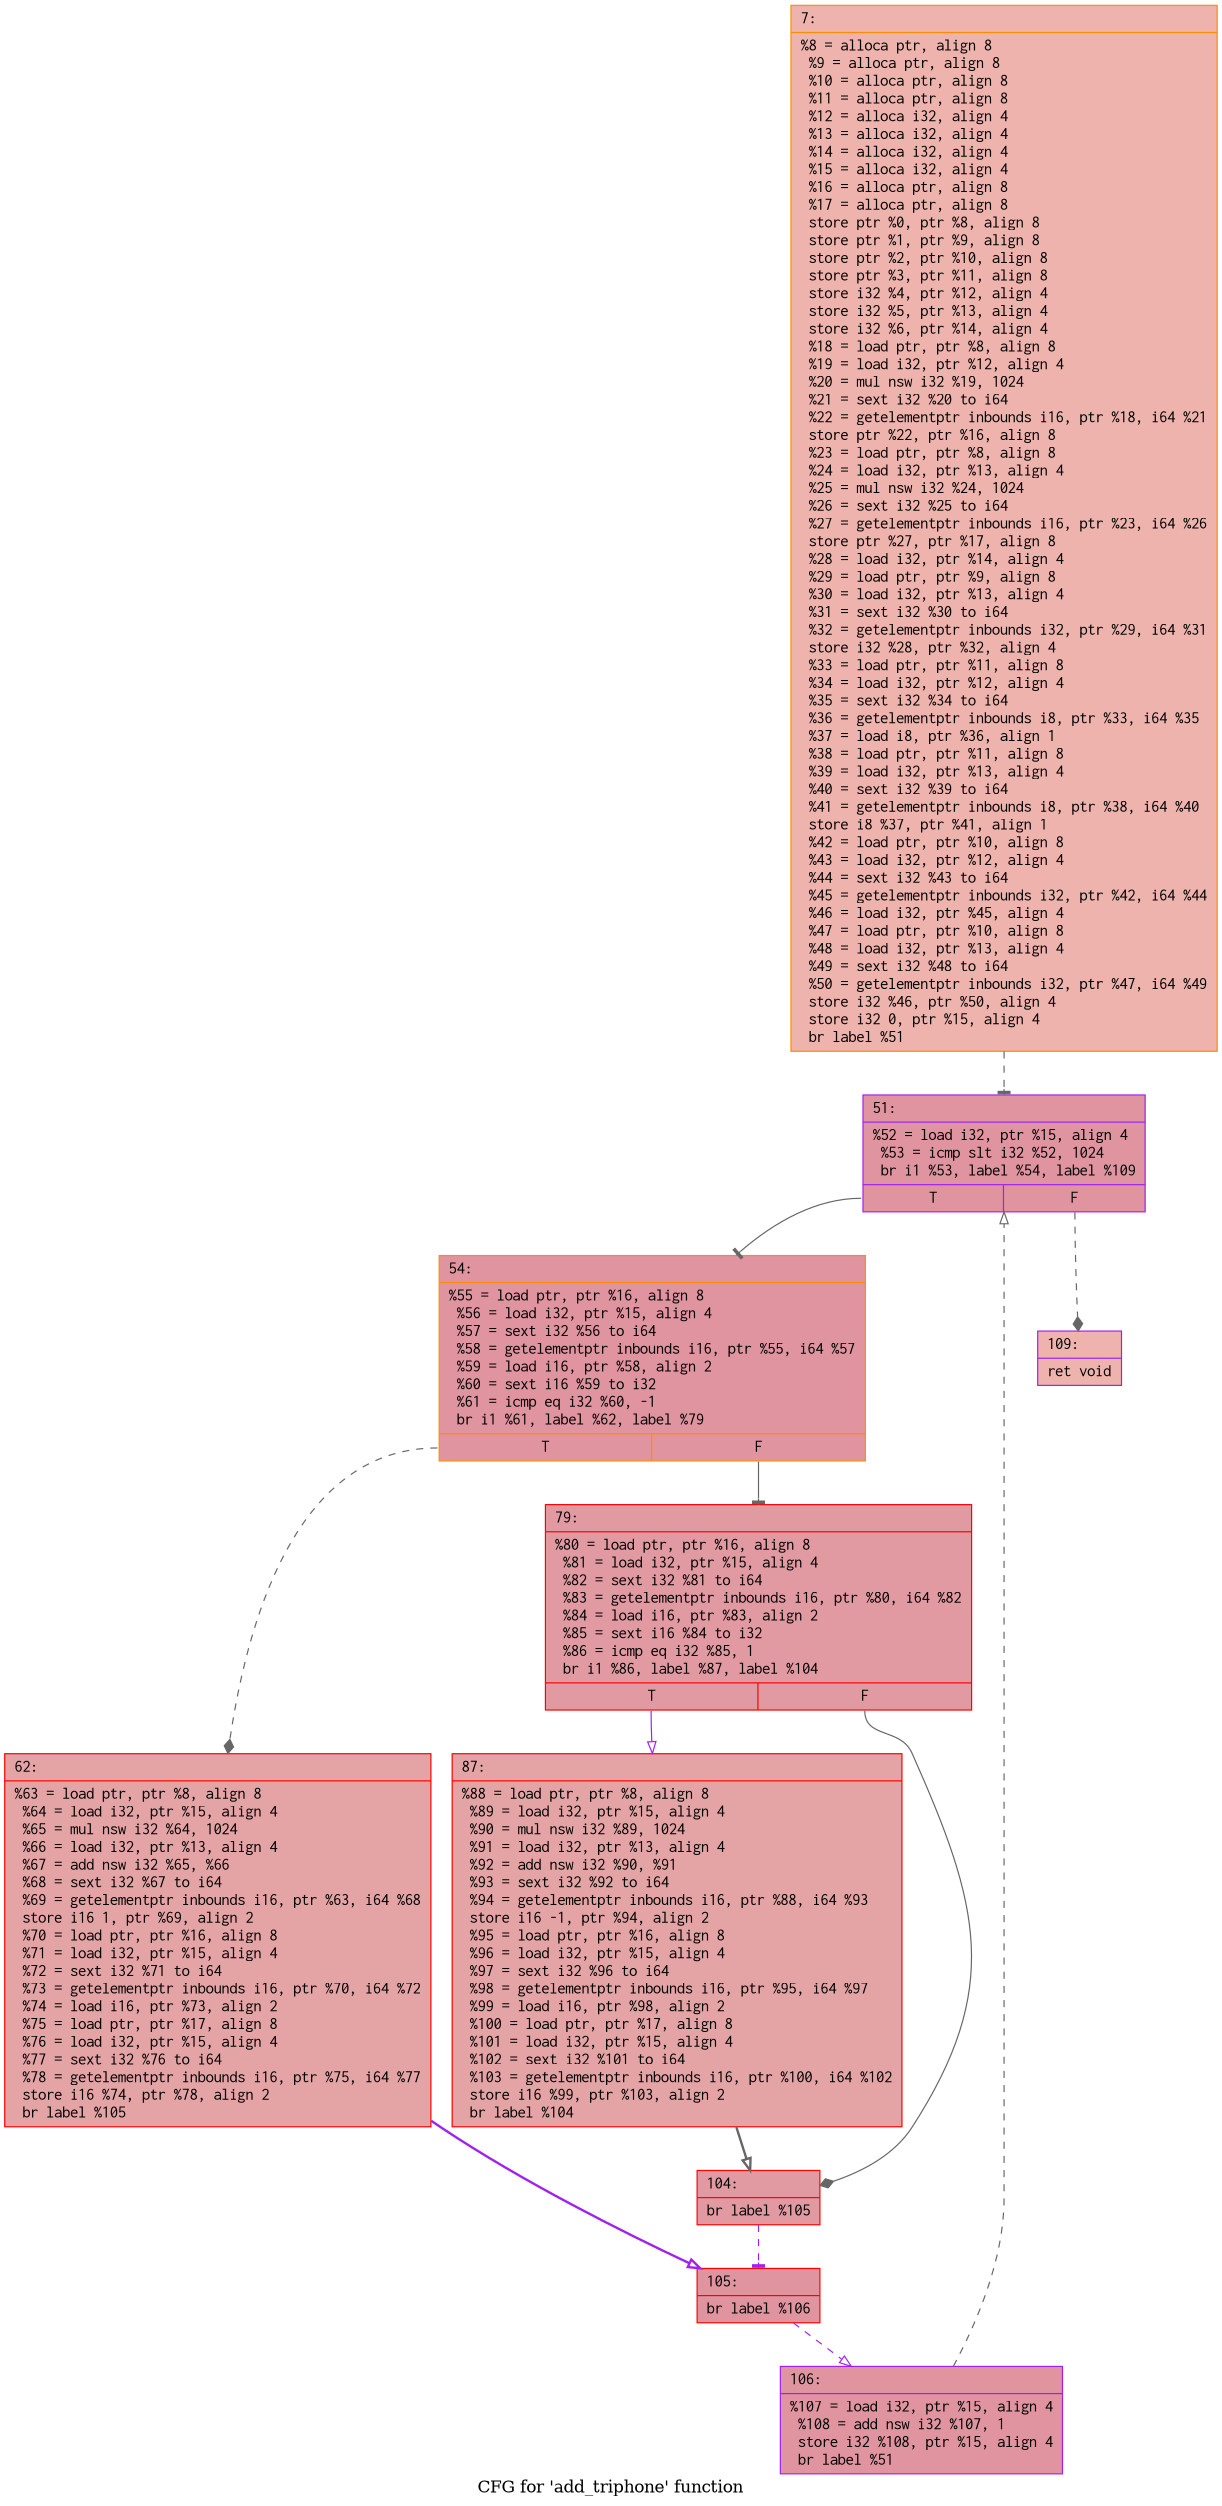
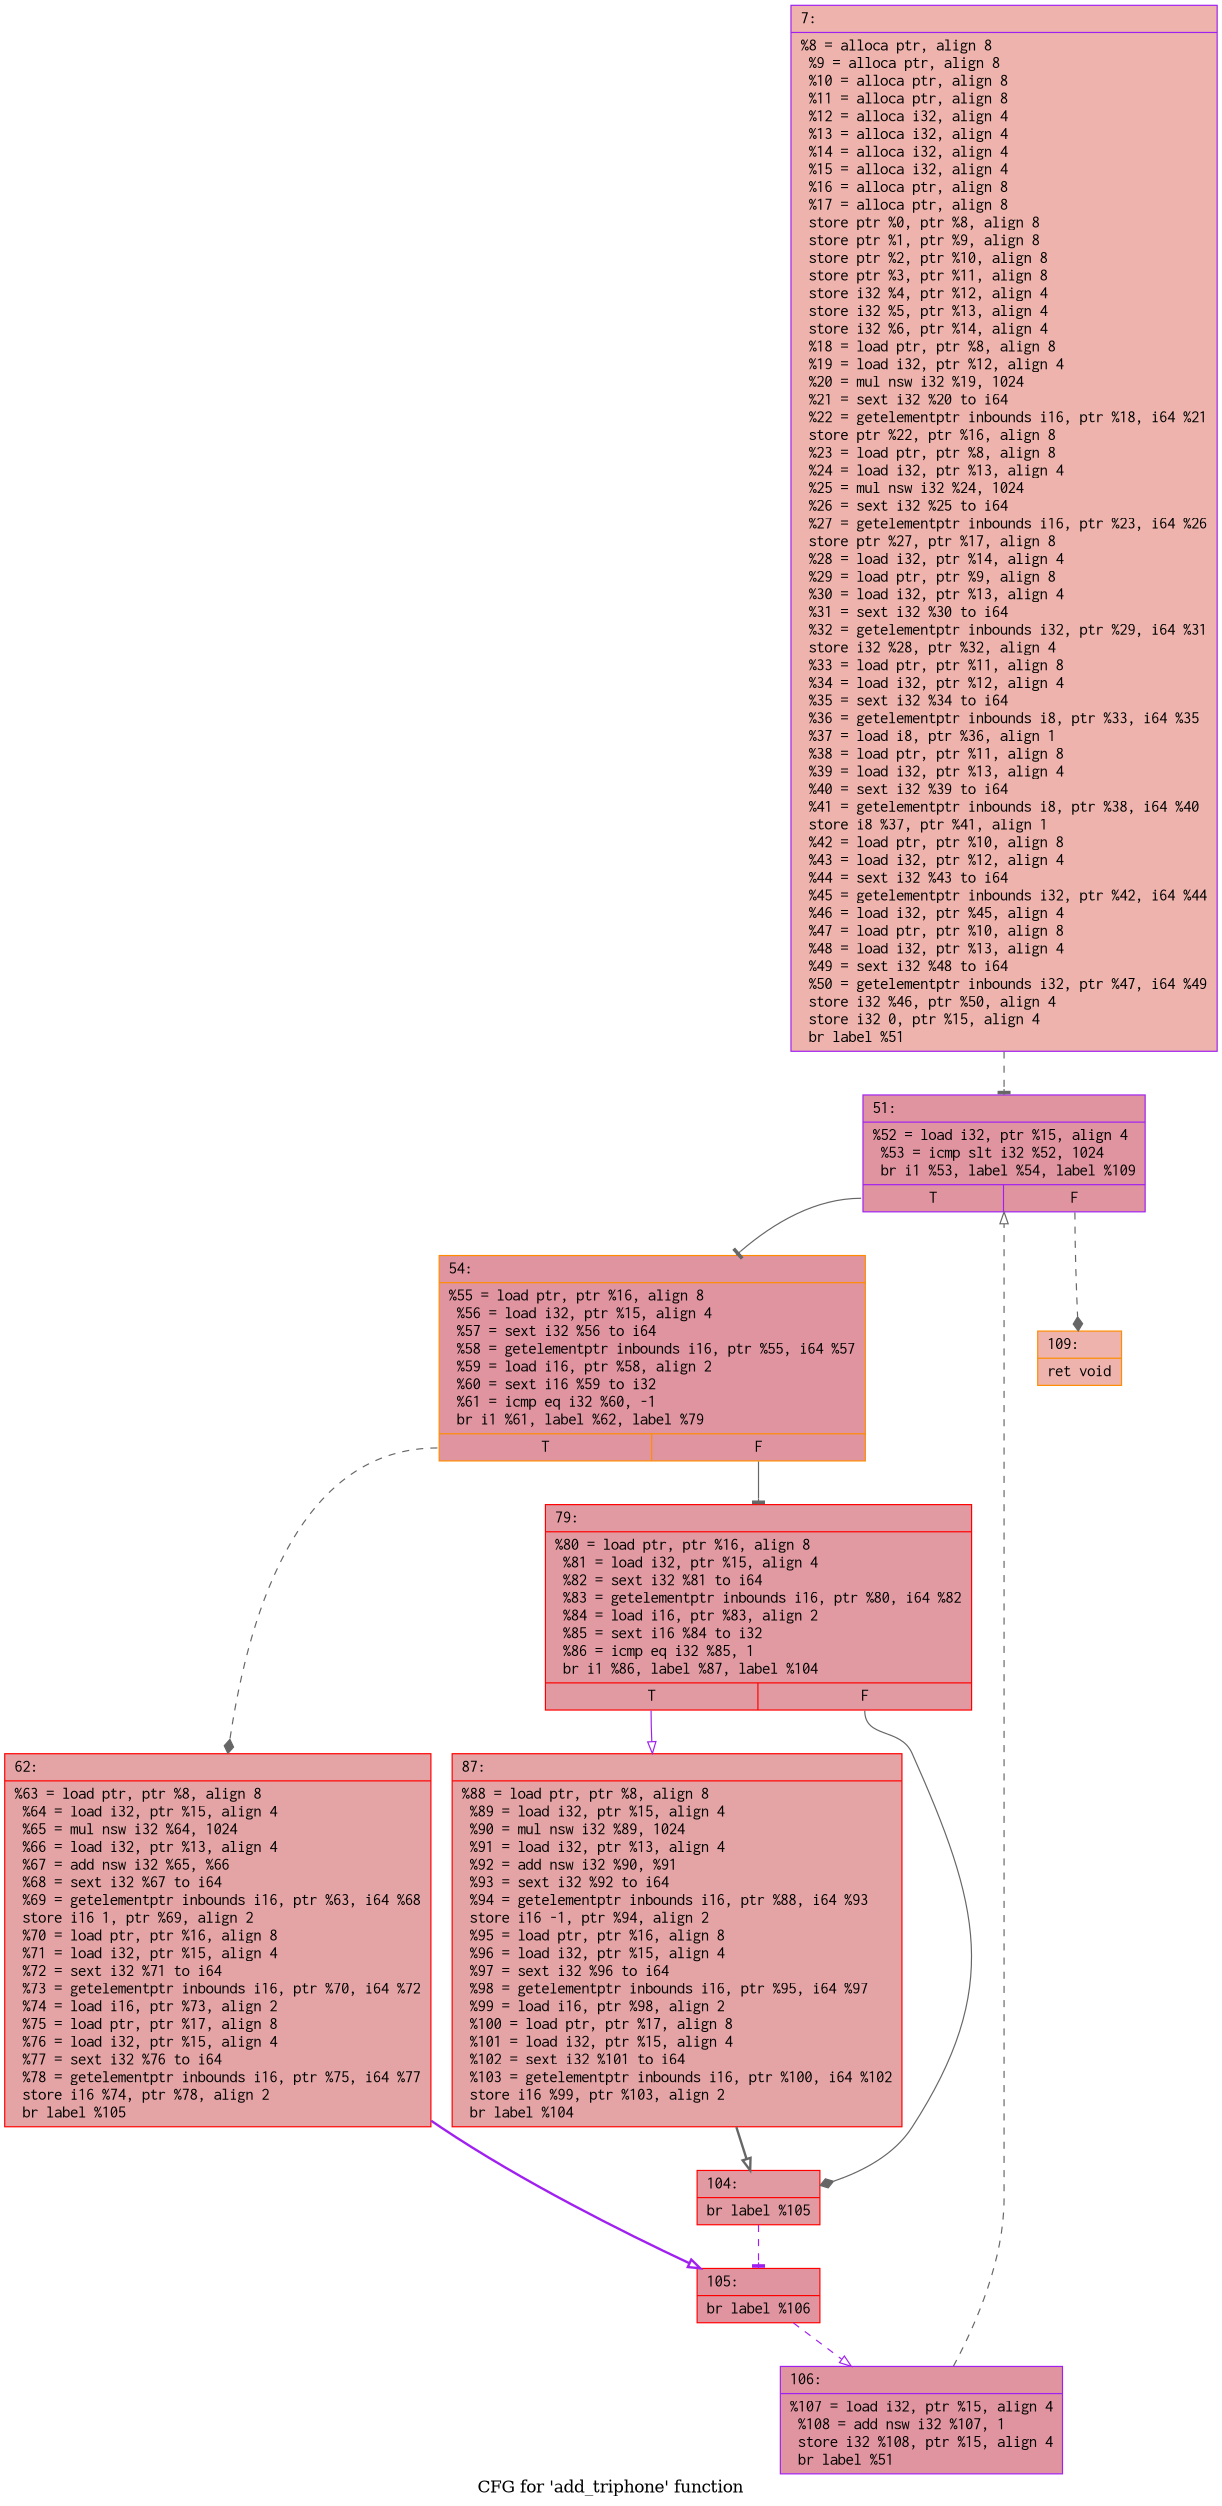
  digraph {
    label="CFG for 'add_triphone' function"
    node [color=red fillcolor="#b70d2870" fontname=Courier shape=record style=filled]
    edge [arrowhead=onormal color=gray40 style=dashed]
-   n1 [color=darkorange fillcolor="#d6524470" label="{7:\l|  %8 = alloca ptr, align 8\l  %9 = alloca ptr, align 8\l  %10 = alloca ptr, align 8\l  %11 = alloca ptr, align 8\l  %12 = alloca i32, align 4\l  %13 = alloca i32, align 4\l  %14 = alloca i32, align 4\l  %15 = alloca i32, align 4\l  %16 = alloca ptr, align 8\l  %17 = alloca ptr, align 8\l  store ptr %0, ptr %8, align 8\l  store ptr %1, ptr %9, align 8\l  store ptr %2, ptr %10, align 8\l  store ptr %3, ptr %11, align 8\l  store i32 %4, ptr %12, align 4\l  store i32 %5, ptr %13, align 4\l  store i32 %6, ptr %14, align 4\l  %18 = load ptr, ptr %8, align 8\l  %19 = load i32, ptr %12, align 4\l  %20 = mul nsw i32 %19, 1024\l  %21 = sext i32 %20 to i64\l  %22 = getelementptr inbounds i16, ptr %18, i64 %21\l  store ptr %22, ptr %16, align 8\l  %23 = load ptr, ptr %8, align 8\l  %24 = load i32, ptr %13, align 4\l  %25 = mul nsw i32 %24, 1024\l  %26 = sext i32 %25 to i64\l  %27 = getelementptr inbounds i16, ptr %23, i64 %26\l  store ptr %27, ptr %17, align 8\l  %28 = load i32, ptr %14, align 4\l  %29 = load ptr, ptr %9, align 8\l  %30 = load i32, ptr %13, align 4\l  %31 = sext i32 %30 to i64\l  %32 = getelementptr inbounds i32, ptr %29, i64 %31\l  store i32 %28, ptr %32, align 4\l  %33 = load ptr, ptr %11, align 8\l  %34 = load i32, ptr %12, align 4\l  %35 = sext i32 %34 to i64\l  %36 = getelementptr inbounds i8, ptr %33, i64 %35\l  %37 = load i8, ptr %36, align 1\l  %38 = load ptr, ptr %11, align 8\l  %39 = load i32, ptr %13, align 4\l  %40 = sext i32 %39 to i64\l  %41 = getelementptr inbounds i8, ptr %38, i64 %40\l  store i8 %37, ptr %41, align 1\l  %42 = load ptr, ptr %10, align 8\l  %43 = load i32, ptr %12, align 4\l  %44 = sext i32 %43 to i64\l  %45 = getelementptr inbounds i32, ptr %42, i64 %44\l  %46 = load i32, ptr %45, align 4\l  %47 = load ptr, ptr %10, align 8\l  %48 = load i32, ptr %13, align 4\l  %49 = sext i32 %48 to i64\l  %50 = getelementptr inbounds i32, ptr %47, i64 %49\l  store i32 %46, ptr %50, align 4\l  store i32 0, ptr %15, align 4\l  br label %51\l}"]
+   n1 [color=purple fillcolor="#d6524470" label="{7:\l|  %8 = alloca ptr, align 8\l  %9 = alloca ptr, align 8\l  %10 = alloca ptr, align 8\l  %11 = alloca ptr, align 8\l  %12 = alloca i32, align 4\l  %13 = alloca i32, align 4\l  %14 = alloca i32, align 4\l  %15 = alloca i32, align 4\l  %16 = alloca ptr, align 8\l  %17 = alloca ptr, align 8\l  store ptr %0, ptr %8, align 8\l  store ptr %1, ptr %9, align 8\l  store ptr %2, ptr %10, align 8\l  store ptr %3, ptr %11, align 8\l  store i32 %4, ptr %12, align 4\l  store i32 %5, ptr %13, align 4\l  store i32 %6, ptr %14, align 4\l  %18 = load ptr, ptr %8, align 8\l  %19 = load i32, ptr %12, align 4\l  %20 = mul nsw i32 %19, 1024\l  %21 = sext i32 %20 to i64\l  %22 = getelementptr inbounds i16, ptr %18, i64 %21\l  store ptr %22, ptr %16, align 8\l  %23 = load ptr, ptr %8, align 8\l  %24 = load i32, ptr %13, align 4\l  %25 = mul nsw i32 %24, 1024\l  %26 = sext i32 %25 to i64\l  %27 = getelementptr inbounds i16, ptr %23, i64 %26\l  store ptr %27, ptr %17, align 8\l  %28 = load i32, ptr %14, align 4\l  %29 = load ptr, ptr %9, align 8\l  %30 = load i32, ptr %13, align 4\l  %31 = sext i32 %30 to i64\l  %32 = getelementptr inbounds i32, ptr %29, i64 %31\l  store i32 %28, ptr %32, align 4\l  %33 = load ptr, ptr %11, align 8\l  %34 = load i32, ptr %12, align 4\l  %35 = sext i32 %34 to i64\l  %36 = getelementptr inbounds i8, ptr %33, i64 %35\l  %37 = load i8, ptr %36, align 1\l  %38 = load ptr, ptr %11, align 8\l  %39 = load i32, ptr %13, align 4\l  %40 = sext i32 %39 to i64\l  %41 = getelementptr inbounds i8, ptr %38, i64 %40\l  store i8 %37, ptr %41, align 1\l  %42 = load ptr, ptr %10, align 8\l  %43 = load i32, ptr %12, align 4\l  %44 = sext i32 %43 to i64\l  %45 = getelementptr inbounds i32, ptr %42, i64 %44\l  %46 = load i32, ptr %45, align 4\l  %47 = load ptr, ptr %10, align 8\l  %48 = load i32, ptr %13, align 4\l  %49 = sext i32 %48 to i64\l  %50 = getelementptr inbounds i32, ptr %47, i64 %49\l  store i32 %46, ptr %50, align 4\l  store i32 0, ptr %15, align 4\l  br label %51\l}"]
    n2 [color=purple label="{51:\l|  %52 = load i32, ptr %15, align 4\l  %53 = icmp slt i32 %52, 1024\l  br i1 %53, label %54, label %109\l|{<s0>T|<s1>F}}"]
    n3 [color=darkorange label="{54:\l|  %55 = load ptr, ptr %16, align 8\l  %56 = load i32, ptr %15, align 4\l  %57 = sext i32 %56 to i64\l  %58 = getelementptr inbounds i16, ptr %55, i64 %57\l  %59 = load i16, ptr %58, align 2\l  %60 = sext i16 %59 to i32\l  %61 = icmp eq i32 %60, -1\l  br i1 %61, label %62, label %79\l|{<s0>T|<s1>F}}"]
-   n4 [color=purple fillcolor="#d6524470" label="{109:\l|  ret void\l}"]
+   n4 [color=darkorange fillcolor="#d6524470" label="{109:\l|  ret void\l}"]
    n5 [fillcolor="#c32e3170" label="{62:\l|  %63 = load ptr, ptr %8, align 8\l  %64 = load i32, ptr %15, align 4\l  %65 = mul nsw i32 %64, 1024\l  %66 = load i32, ptr %13, align 4\l  %67 = add nsw i32 %65, %66\l  %68 = sext i32 %67 to i64\l  %69 = getelementptr inbounds i16, ptr %63, i64 %68\l  store i16 1, ptr %69, align 2\l  %70 = load ptr, ptr %16, align 8\l  %71 = load i32, ptr %15, align 4\l  %72 = sext i32 %71 to i64\l  %73 = getelementptr inbounds i16, ptr %70, i64 %72\l  %74 = load i16, ptr %73, align 2\l  %75 = load ptr, ptr %17, align 8\l  %76 = load i32, ptr %15, align 4\l  %77 = sext i32 %76 to i64\l  %78 = getelementptr inbounds i16, ptr %75, i64 %77\l  store i16 %74, ptr %78, align 2\l  br label %105\l}"]
    n6 [fillcolor="#bb1b2c70" label="{79:\l|  %80 = load ptr, ptr %16, align 8\l  %81 = load i32, ptr %15, align 4\l  %82 = sext i32 %81 to i64\l  %83 = getelementptr inbounds i16, ptr %80, i64 %82\l  %84 = load i16, ptr %83, align 2\l  %85 = sext i16 %84 to i32\l  %86 = icmp eq i32 %85, 1\l  br i1 %86, label %87, label %104\l|{<s0>T|<s1>F}}"]
    n7 [label="{105:\l|  br label %106\l}"]
    n8 [fillcolor="#c32e3170" label="{87:\l|  %88 = load ptr, ptr %8, align 8\l  %89 = load i32, ptr %15, align 4\l  %90 = mul nsw i32 %89, 1024\l  %91 = load i32, ptr %13, align 4\l  %92 = add nsw i32 %90, %91\l  %93 = sext i32 %92 to i64\l  %94 = getelementptr inbounds i16, ptr %88, i64 %93\l  store i16 -1, ptr %94, align 2\l  %95 = load ptr, ptr %16, align 8\l  %96 = load i32, ptr %15, align 4\l  %97 = sext i32 %96 to i64\l  %98 = getelementptr inbounds i16, ptr %95, i64 %97\l  %99 = load i16, ptr %98, align 2\l  %100 = load ptr, ptr %17, align 8\l  %101 = load i32, ptr %15, align 4\l  %102 = sext i32 %101 to i64\l  %103 = getelementptr inbounds i16, ptr %100, i64 %102\l  store i16 %99, ptr %103, align 2\l  br label %104\l}"]
    n9 [fillcolor="#bb1b2c70" label="{104:\l|  br label %105\l}"]
    n10 [color=purple label="{106:\l|  %107 = load i32, ptr %15, align 4\l  %108 = add nsw i32 %107, 1\l  store i32 %108, ptr %15, align 4\l  br label %51\l}"]
    n1 -> n2 [arrowhead=tee]
    n2 -> n3 [arrowhead=tee style=solid tailport=s0]
    n2 -> n4 [arrowhead=diamond tailport=s1]
    n3 -> n5 [arrowhead=diamond tailport=s0]
    n3 -> n6 [arrowhead=tee style=solid tailport=s1]
    n5 -> n7 [color=purple style=bold]
    n6 -> n8 [color=purple style=solid tailport=s0]
    n6 -> n9 [arrowhead=diamond style=solid tailport=s1]
    n7 -> n10 [color=purple]
    n8 -> n9 [style=bold]
    n9 -> n7 [arrowhead=tee color=purple]
    n10 -> n2
  }
